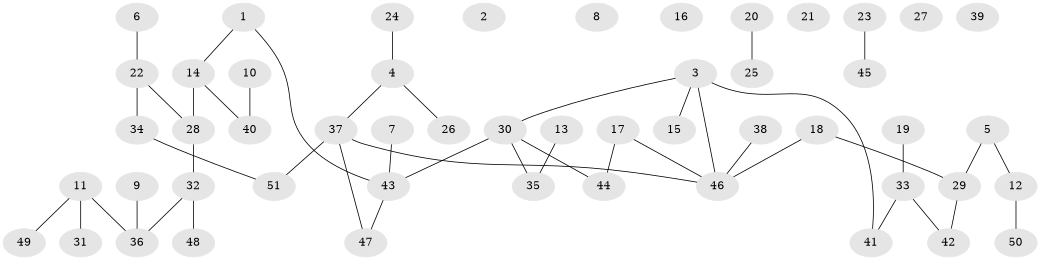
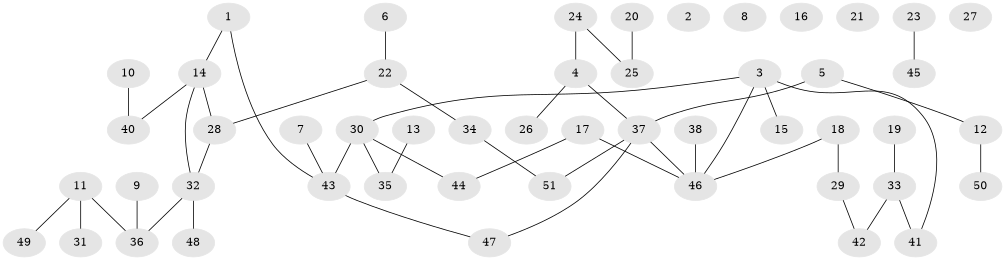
  graph {
    node [color=gray90 style=filled]
    1
    14
    43
    40
    28
    32
    47
    2
    3
    15
    30
    41
    46
    35
    44
    4
    26
    37
    51
    5
    12
    29
    50
    42
    6
    22
    34
    7
    8
    9
    36
    10
    11
    31
    49
    13
    48
    16
    17
    18
    19
    33
    20
    25
    21
    23
    45
    24
    27
    38
-   39
    1 -- 14
    1 -- 43
    14 -- 40
    14 -- 28
+   14 -- 32
    43 -- 47
    28 -- 32
    32 -- 36
    32 -- 48
    3 -- 15
    3 -- 30
    3 -- 41
    3 -- 46
    30 -- 43
    30 -- 35
    30 -- 44
    4 -- 26
    4 -- 37
    37 -- 47
    37 -- 46
    37 -- 51
    5 -- 12
-   5 -- 29
+   5 -- 37
    12 -- 50
    29 -- 42
    6 -- 22
    22 -- 28
    22 -- 34
    34 -- 51
    7 -- 43
    9 -- 36
    10 -- 40
    11 -- 36
    11 -- 31
    11 -- 49
    13 -- 35
    17 -- 46
    17 -- 44
    18 -- 46
    18 -- 29
    19 -- 33
    33 -- 41
    33 -- 42
    20 -- 25
    23 -- 45
    24 -- 4
+   24 -- 25
    38 -- 46
  }
